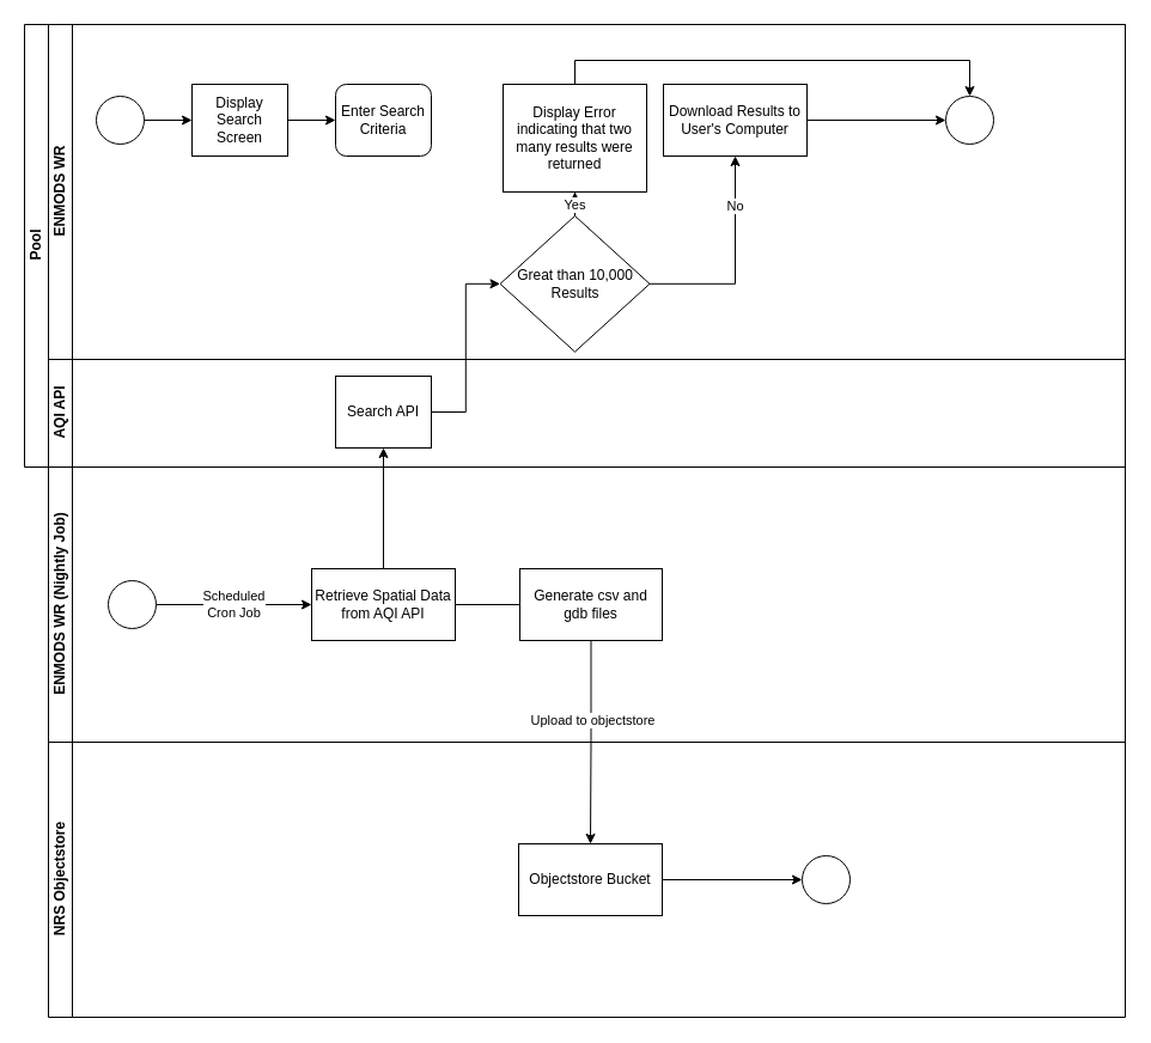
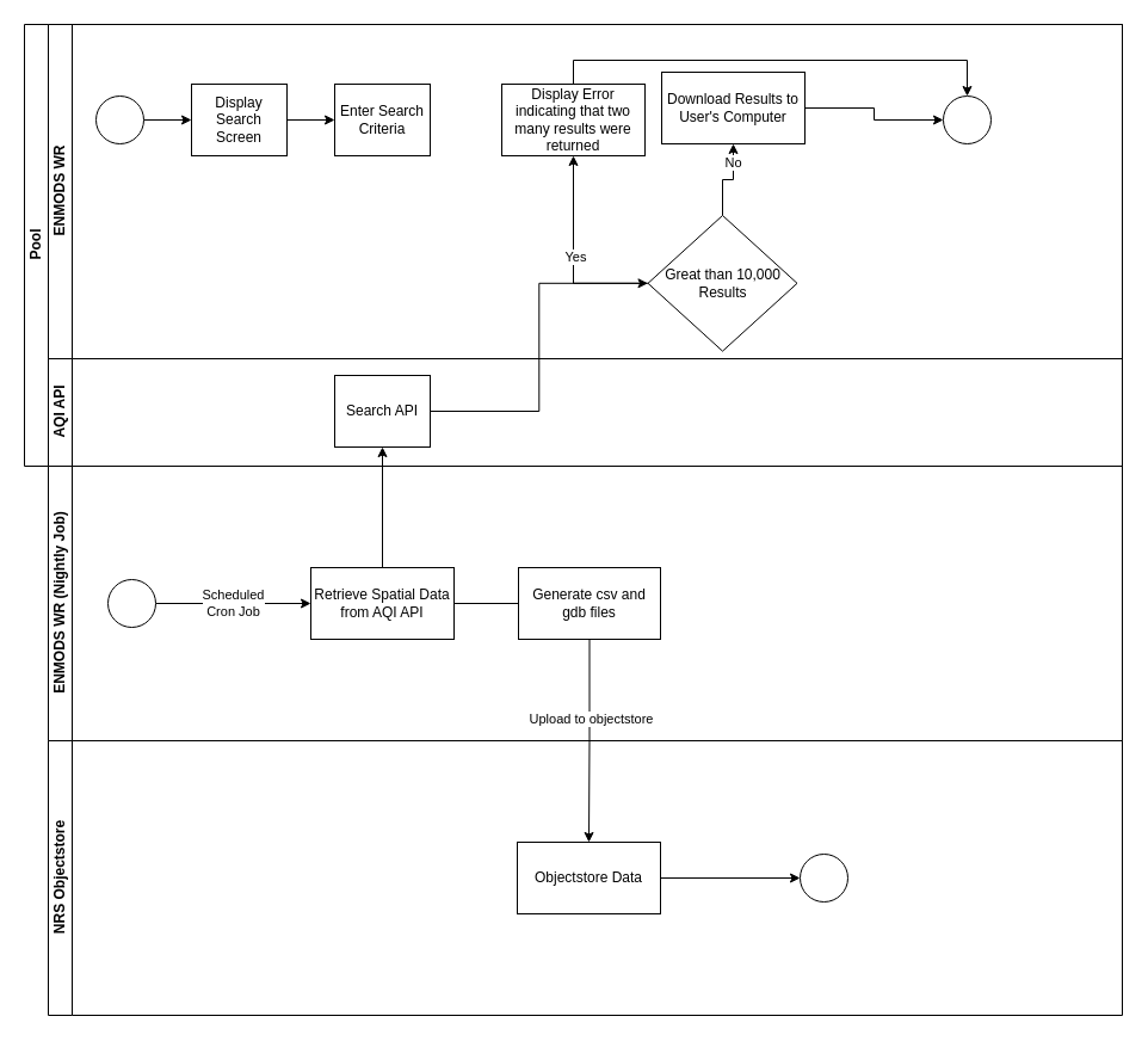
  <mxCell id="0" />
  <mxCell id="1" parent="0" />
  <mxCell id="2" value="Pool" style="swimlane;html=1;childLayout=stackLayout;resizeParent=1;resizeParentMax=0;horizontal=0;startSize=20;horizontalStack=0;" parent="1" vertex="1"><mxGeometry x="20" y="20" width="920" height="370" as="geometry" /></mxCell>
  <mxCell id="3" value="ENMODS WR" style="swimlane;html=1;startSize=20;horizontal=0;" parent="2" vertex="1"><mxGeometry x="20" width="900" height="280" as="geometry" /></mxCell>
  <mxCell id="4" value="" style="edgeStyle=orthogonalEdgeStyle;rounded=0;orthogonalLoop=1;jettySize=auto;html=1;" parent="3" source="5" target="7" edge="1"><mxGeometry relative="1" as="geometry" /></mxCell>
  <mxCell id="5" value="" style="ellipse;whiteSpace=wrap;html=1;" parent="3" vertex="1"><mxGeometry x="40" y="60" width="40" height="40" as="geometry" /></mxCell>
  <mxCell id="6" style="edgeStyle=orthogonalEdgeStyle;rounded=0;orthogonalLoop=1;jettySize=auto;html=1;" parent="3" source="7" target="8" edge="1"><mxGeometry relative="1" as="geometry" /></mxCell>
  <mxCell id="7" value="Display Search Screen" style="rounded=0;whiteSpace=wrap;html=1;fontFamily=Helvetica;fontSize=12;fontColor=#000000;align=center;" parent="3" vertex="1"><mxGeometry x="120" y="50" width="80" height="60" as="geometry" /></mxCell>
- <mxCell id="8" value="Enter Search Criteria" style="whiteSpace=wrap;html=1;fontFamily=Helvetica;fontSize=12;fontColor=#000000;align=center;rounded=1;" parent="3" vertex="1"><mxGeometry x="240" y="50" width="80" height="60" as="geometry" /></mxCell>
+ <mxCell id="8" value="Enter Search Criteria" style="rounded=0;whiteSpace=wrap;html=1;fontFamily=Helvetica;fontSize=12;fontColor=#000000;align=center;" parent="3" vertex="1"><mxGeometry x="240" y="50" width="80" height="60" as="geometry" /></mxCell>
  <mxCell id="9" value="" style="ellipse;whiteSpace=wrap;html=1;" parent="3" vertex="1"><mxGeometry x="750" y="60" width="40" height="40" as="geometry" /></mxCell>
  <mxCell id="10" style="edgeStyle=orthogonalEdgeStyle;rounded=0;orthogonalLoop=1;jettySize=auto;html=1;exitX=0.5;exitY=0;exitDx=0;exitDy=0;entryX=0.5;entryY=0;entryDx=0;entryDy=0;" parent="3" source="11" target="9" edge="1"><mxGeometry relative="1" as="geometry" /></mxCell>
- <mxCell id="11" value="Display Error indicating that two many results were returned" style="rounded=0;whiteSpace=wrap;html=1;" parent="3" vertex="1"><mxGeometry x="380" y="50" width="120" height="90" as="geometry" /></mxCell>
+ <mxCell id="11" value="Display Error indicating that two many results were returned" style="rounded=0;whiteSpace=wrap;html=1;" parent="3" vertex="1"><mxGeometry x="380" y="50" width="120" height="60" as="geometry" /></mxCell>
  <mxCell id="12" style="edgeStyle=orthogonalEdgeStyle;rounded=0;orthogonalLoop=1;jettySize=auto;html=1;" parent="3" source="13" target="9" edge="1"><mxGeometry relative="1" as="geometry" /></mxCell>
- <mxCell id="13" value="Download Results to User's Computer" style="rounded=0;whiteSpace=wrap;html=1;" parent="3" vertex="1"><mxGeometry x="514" y="50" width="120" height="60" as="geometry" /></mxCell>
- <mxCell id="14" value="Great than 10,000 Results" style="rhombus;whiteSpace=wrap;html=1;" parent="3" vertex="1"><mxGeometry x="377.5" y="160" width="125" height="113.64" as="geometry" /></mxCell>
+ <mxCell id="13" value="Download Results to User's Computer" style="rounded=0;whiteSpace=wrap;html=1;" parent="3" vertex="1"><mxGeometry x="514" y="40" width="120" height="60" as="geometry" /></mxCell>
+ <mxCell id="14" value="Great than 10,000 Results" style="rhombus;whiteSpace=wrap;html=1;" parent="3" vertex="1"><mxGeometry x="502.5" y="160" width="125" height="113.64" as="geometry" /></mxCell>
  <mxCell id="15" style="edgeStyle=orthogonalEdgeStyle;rounded=0;orthogonalLoop=1;jettySize=auto;html=1;entryX=0.5;entryY=1;entryDx=0;entryDy=0;" parent="3" source="14" target="11" edge="1"><mxGeometry relative="1" as="geometry" /></mxCell>
  <mxCell id="16" value="Yes" style="edgeLabel;html=1;align=center;verticalAlign=middle;resizable=0;points=[];" parent="15" vertex="1" connectable="0"><mxGeometry y="-1" relative="1" as="geometry"><mxPoint as="offset" /></mxGeometry></mxCell>
  <mxCell id="17" value="No" style="edgeStyle=orthogonalEdgeStyle;rounded=0;orthogonalLoop=1;jettySize=auto;html=1;entryX=0.5;entryY=1;entryDx=0;entryDy=0;" parent="3" source="14" target="13" edge="1"><mxGeometry x="0.528" relative="1" as="geometry"><mxPoint as="offset" /></mxGeometry></mxCell>
  <mxCell id="18" value="AQI API" style="swimlane;html=1;startSize=20;horizontal=0;" parent="2" vertex="1"><mxGeometry x="20" y="280" width="900" height="90" as="geometry" /></mxCell>
  <mxCell id="19" value="Search API" style="rounded=0;whiteSpace=wrap;html=1;fontFamily=Helvetica;fontSize=12;fontColor=#000000;align=center;" parent="18" vertex="1"><mxGeometry x="240" y="14" width="80" height="60" as="geometry" /></mxCell>
  <mxCell id="20" style="edgeStyle=orthogonalEdgeStyle;rounded=0;orthogonalLoop=1;jettySize=auto;html=1;entryX=0;entryY=0.5;entryDx=0;entryDy=0;" parent="2" source="19" target="14" edge="1"><mxGeometry relative="1" as="geometry" /></mxCell>
  <mxCell id="21" value="&lt;div&gt;ENMODS WR (Nightly Job)&lt;/div&gt;" style="swimlane;html=1;startSize=20;horizontal=0;" parent="1" vertex="1"><mxGeometry x="40" y="390" width="900" height="230" as="geometry" /></mxCell>
  <mxCell id="22" value="" style="edgeStyle=orthogonalEdgeStyle;rounded=0;orthogonalLoop=1;jettySize=auto;html=1;endArrow=none;" parent="21" source="23" target="24" edge="1"><mxGeometry relative="1" as="geometry" /></mxCell>
  <mxCell id="23" value="Retrieve Spatial Data from AQI API" style="rounded=0;whiteSpace=wrap;html=1;" parent="21" vertex="1"><mxGeometry x="220" y="85" width="120" height="60" as="geometry" /></mxCell>
  <mxCell id="24" value="Generate  csv and gdb files" style="rounded=0;whiteSpace=wrap;html=1;" parent="21" vertex="1"><mxGeometry x="394" y="85" width="119" height="60" as="geometry" /></mxCell>
  <mxCell id="25" value="&lt;div&gt;Scheduled&lt;/div&gt;&lt;div&gt;Cron Job&lt;/div&gt;" style="edgeStyle=orthogonalEdgeStyle;rounded=0;orthogonalLoop=1;jettySize=auto;html=1;" parent="21" source="26" target="23" edge="1"><mxGeometry relative="1" as="geometry" /></mxCell>
  <mxCell id="26" value="" style="ellipse;whiteSpace=wrap;html=1;" parent="21" vertex="1"><mxGeometry x="50" y="95" width="40" height="40" as="geometry" /></mxCell>
  <mxCell id="27" style="edgeStyle=orthogonalEdgeStyle;rounded=0;orthogonalLoop=1;jettySize=auto;html=1;" parent="1" source="23" target="19" edge="1"><mxGeometry relative="1" as="geometry" /></mxCell>
  <mxCell id="28" value="NRS Objectstore" style="swimlane;html=1;startSize=20;horizontal=0;" parent="1" vertex="1"><mxGeometry x="40" y="620" width="900" height="230" as="geometry" /></mxCell>
  <mxCell id="29" style="edgeStyle=orthogonalEdgeStyle;rounded=0;orthogonalLoop=1;jettySize=auto;html=1;entryX=0;entryY=0.5;entryDx=0;entryDy=0;" parent="28" source="30" target="31" edge="1"><mxGeometry relative="1" as="geometry"><mxPoint x="620" y="118" as="targetPoint" /></mxGeometry></mxCell>
- <mxCell id="30" value="Objectstore Bucket" style="rounded=0;whiteSpace=wrap;html=1;" parent="28" vertex="1"><mxGeometry x="393" y="85" width="120" height="60" as="geometry" /></mxCell>
+ <mxCell id="30" value="Objectstore Data" style="rounded=0;whiteSpace=wrap;html=1;" parent="28" vertex="1"><mxGeometry x="393" y="85" width="120" height="60" as="geometry" /></mxCell>
  <mxCell id="31" value="" style="ellipse;whiteSpace=wrap;html=1;" parent="28" vertex="1"><mxGeometry x="630" y="95" width="40" height="40" as="geometry" /></mxCell>
  <mxCell id="32" style="edgeStyle=orthogonalEdgeStyle;rounded=0;orthogonalLoop=1;jettySize=auto;html=1;" parent="1" source="24" target="30" edge="1"><mxGeometry relative="1" as="geometry" /></mxCell>
  <mxCell id="33" value="Upload to objectstore" style="edgeLabel;html=1;align=center;verticalAlign=middle;resizable=0;points=[];" parent="32" vertex="1" connectable="0"><mxGeometry x="-0.226" y="1" relative="1" as="geometry"><mxPoint as="offset" /></mxGeometry></mxCell>
